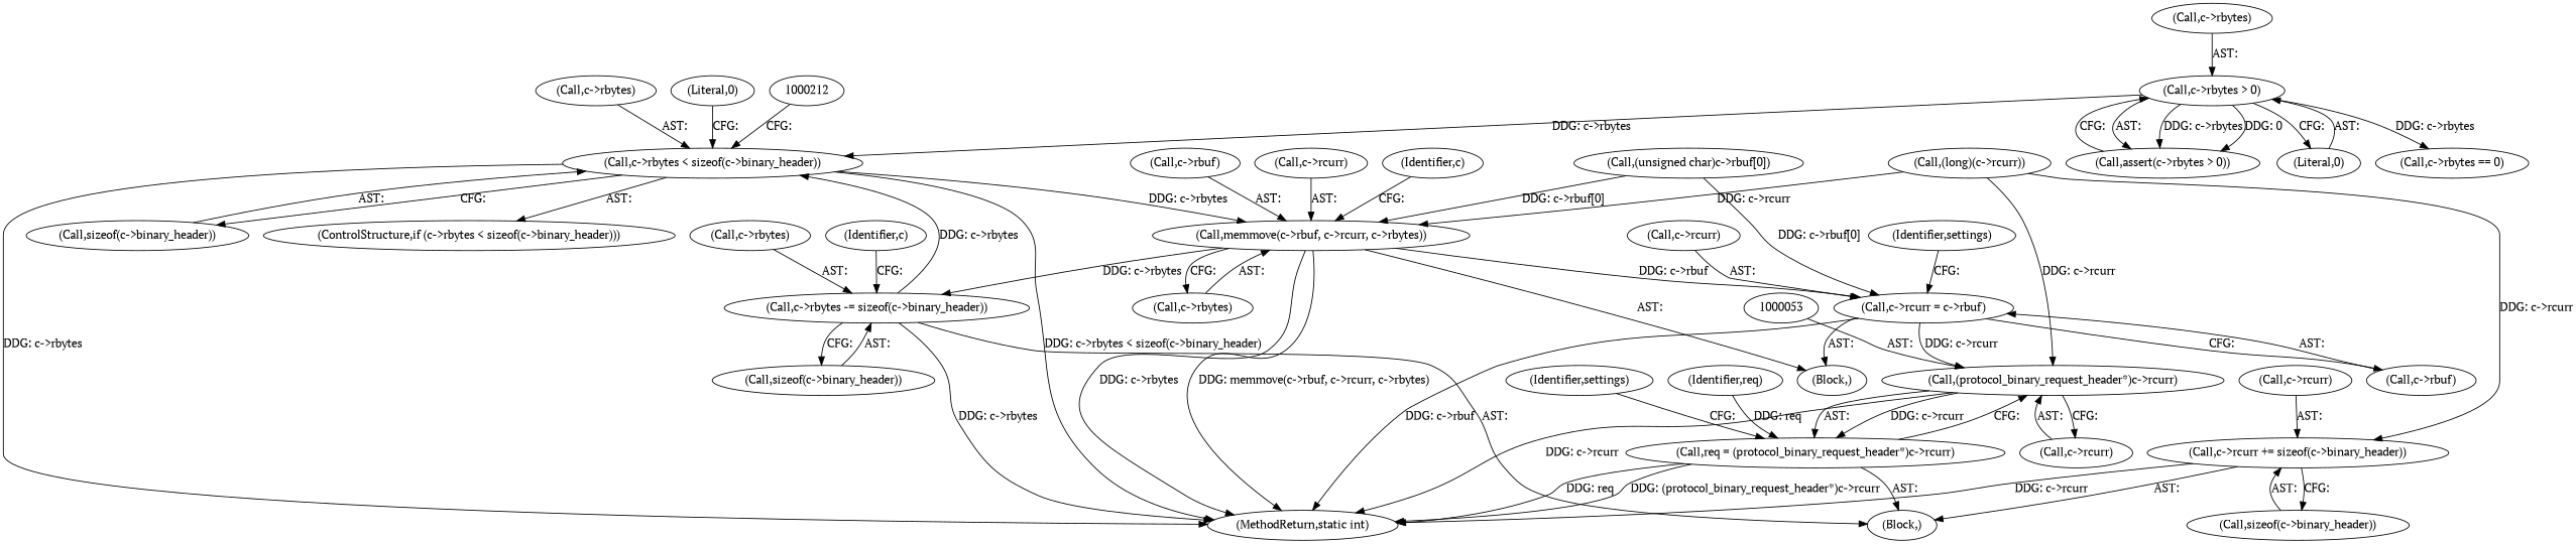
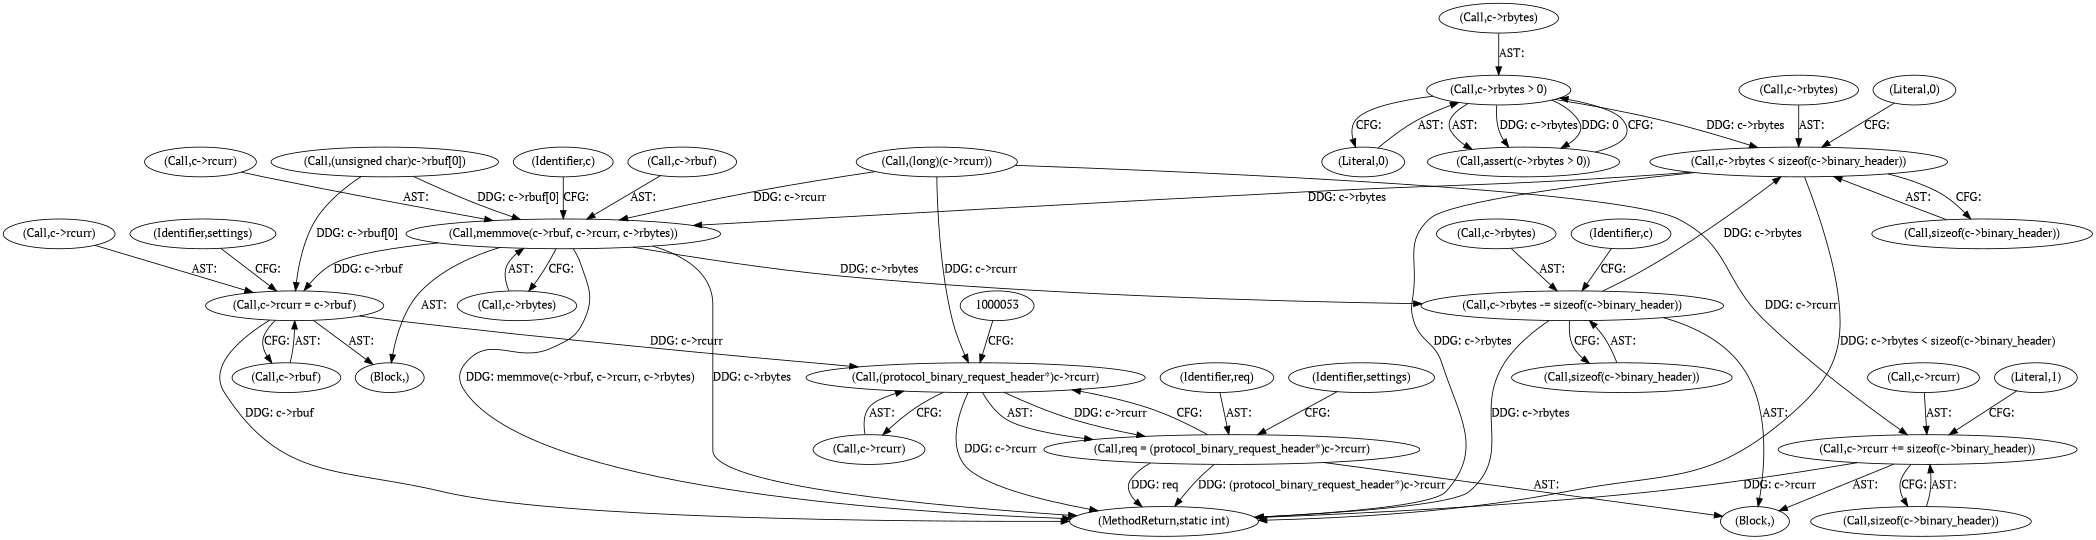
  digraph {
    fontname="PT Serif"
    node [fontname="PT Serif"]
    edge [fontname="PT Serif"]
    n1 [label="(Call,c->rbytes < sizeof(c->binary_header))"]
    n2 [label="(Call,memmove(c->rbuf, c->rcurr, c->rbytes))"]
    n3 [label="(Call,sizeof(c->binary_header))"]
-   n4 [label="(ControlStructure,if (c->rbytes < sizeof(c->binary_header)))"]
    n5 [label="(MethodReturn,static int)"]
    n6 [label="(Call,c->rbytes -= sizeof(c->binary_header))"]
    n7 [label="(Call,c->rcurr = c->rbuf)"]
    n8 [label="(Call,c->rbytes)"]
    n9 [label="(Block,)"]
    n10 [label="(Block,)"]
    n11 [label="(Call,sizeof(c->binary_header))"]
    n12 [label="(Call,c->rbytes > 0)"]
-   n13 [label="(Call,c->rbytes == 0)"]
    n14 [label="(Literal,0)"]
    n15 [label="(Call,assert(c->rbytes > 0))"]
    n16 [label="(Call,(protocol_binary_request_header*)c->rcurr)"]
    n17 [label="(Call,c->rbuf)"]
    n18 [label="(Call,req = (protocol_binary_request_header*)c->rcurr)"]
    n19 [label="(Call,c->rcurr)"]
    n20 [label="(Call,c->rcurr += sizeof(c->binary_header))"]
    n21 [label="(Call,sizeof(c->binary_header))"]
    n22 [label="(Call,c->rcurr)"]
    n23 [label="(Call,c->rbuf)"]
    n24 [label="(Call,c->rbytes)"]
    n25 [label="(Identifier,c)"]
    n26 [label="(Call,c->rcurr)"]
+   n27 [label="(Literal,1)"]
    n28 [label="(Identifier,req)"]
    n29 [label="(Call,c->rbytes)"]
    n30 [label="(Literal,0)"]
    n31 [label="(Call,c->rcurr)"]
    n32 [label="(Identifier,settings)"]
    n33 [label="(Call,(unsigned char)c->rbuf[0])"]
    n34 [label="(Call,(long)(c->rcurr))"]
    n35 [label="(Call,c->rbytes)"]
    n36 [label="(Identifier,c)"]
    n37 [label="(Identifier,settings)"]
-   1000212
    n39 [label=1000053]
    n1 -> n2 [label="DDG: c->rbytes"]
    n1 -> n3 [label="CFG: "]
-   n1 -> n4 [label="AST: "]
    n1 -> n5 [label="DDG: c->rbytes < sizeof(c->binary_header)"]
    n1 -> n5 [label="DDG: c->rbytes"]
    n2 -> n5 [label="DDG: c->rbytes"]
    n2 -> n5 [label="DDG: memmove(c->rbuf, c->rcurr, c->rbytes)"]
    n2 -> n6 [label="DDG: c->rbytes"]
    n2 -> n7 [label="DDG: c->rbuf"]
    n2 -> n8 [label="CFG: "]
    n2 -> n9 [label="AST: "]
    n3 -> n1 [label="AST: "]
    n6 -> n1 [label="DDG: c->rbytes"]
    n6 -> n5 [label="DDG: c->rbytes"]
    n6 -> n10 [label="AST: "]
    n6 -> n11 [label="CFG: "]
    n7 -> n5 [label="DDG: c->rbuf"]
    n7 -> n9 [label="AST: "]
    n7 -> n16 [label="DDG: c->rcurr"]
    n7 -> n17 [label="CFG: "]
    n8 -> n2 [label="AST: "]
    n11 -> n6 [label="AST: "]
    n12 -> n1 [label="DDG: c->rbytes"]
-   n12 -> n13 [label="DDG: c->rbytes"]
    n12 -> n14 [label="CFG: "]
    n12 -> n15 [label="AST: "]
    n12 -> n15 [label="DDG: c->rbytes"]
    n12 -> n15 [label="DDG: 0"]
    n14 -> n12 [label="AST: "]
    n15 -> n12 [label="CFG: "]
    n16 -> n5 [label="DDG: c->rcurr"]
    n16 -> n18 [label="AST: "]
    n16 -> n18 [label="DDG: c->rcurr"]
    n16 -> n19 [label="CFG: "]
    n17 -> n7 [label="AST: "]
    n18 -> n5 [label="DDG: req"]
    n18 -> n5 [label="DDG: (protocol_binary_request_header*)c->rcurr"]
    n18 -> n10 [label="AST: "]
    n18 -> n16 [label="CFG: "]
    n19 -> n16 [label="AST: "]
    n20 -> n5 [label="DDG: c->rcurr"]
    n20 -> n10 [label="AST: "]
    n20 -> n21 [label="CFG: "]
    n21 -> n20 [label="AST: "]
    n22 -> n20 [label="AST: "]
    n23 -> n2 [label="AST: "]
    n24 -> n6 [label="AST: "]
    n25 -> n6 [label="CFG: "]
    n26 -> n2 [label="AST: "]
-   n28 -> n18 [label="DDG: req"]
+   n27 -> n20 [label="CFG: "]
+   n28 -> n18 [label="AST: "]
    n29 -> n1 [label="AST: "]
    n30 -> n1 [label="CFG: "]
    n31 -> n7 [label="AST: "]
    n32 -> n18 [label="CFG: "]
    n33 -> n2 [label="DDG: c->rbuf[0]"]
    n33 -> n7 [label="DDG: c->rbuf[0]"]
    n34 -> n2 [label="DDG: c->rcurr"]
    n34 -> n16 [label="DDG: c->rcurr"]
    n34 -> n20 [label="DDG: c->rcurr"]
    n35 -> n12 [label="AST: "]
    n36 -> n2 [label="CFG: "]
    n37 -> n7 [label="CFG: "]
-   1000212 -> n1 [label="CFG: "]
-   n39 -> n16 [label="AST: "]
+   n39 -> n16 [label="CFG: "]
  }
